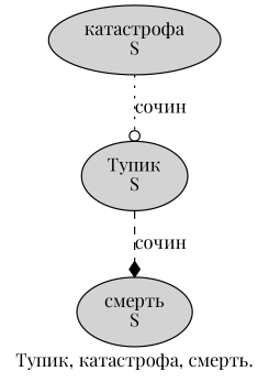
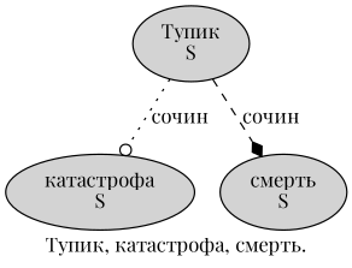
  digraph {
    fontname="Playfair Display"
    label="Тупик, катастрофа, смерть."
    node [fillcolor=lightgray fontname="Playfair Display" penwidth=1 shape=ellipse style=filled]
    edge [fontname="Playfair Display"]
    n1 [label="Тупик\nS"]
    n2 [label="катастрофа\nS"]
    n3 [label="смерть\nS"]
-   n2 -> n1 [arrowhead=odot label="сочин" style=dotted]
+   n1 -> n2 [arrowhead=odot label="сочин" style=dotted]
    n1 -> n3 [arrowhead=diamond label="сочин" style=dashed]
  }
